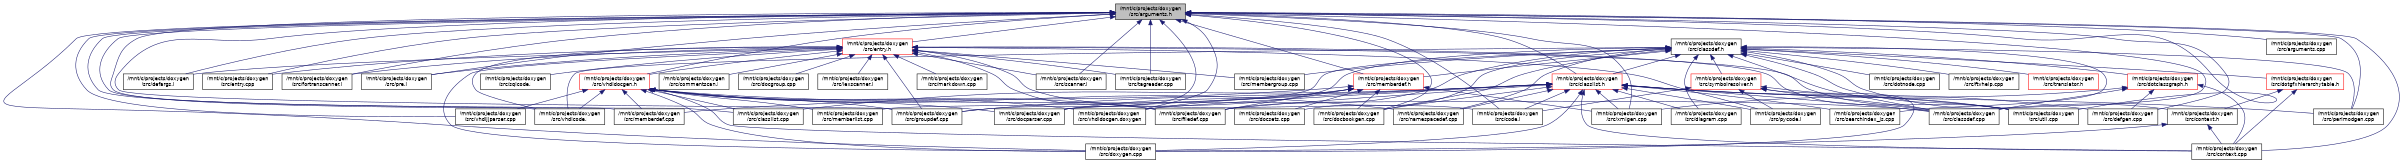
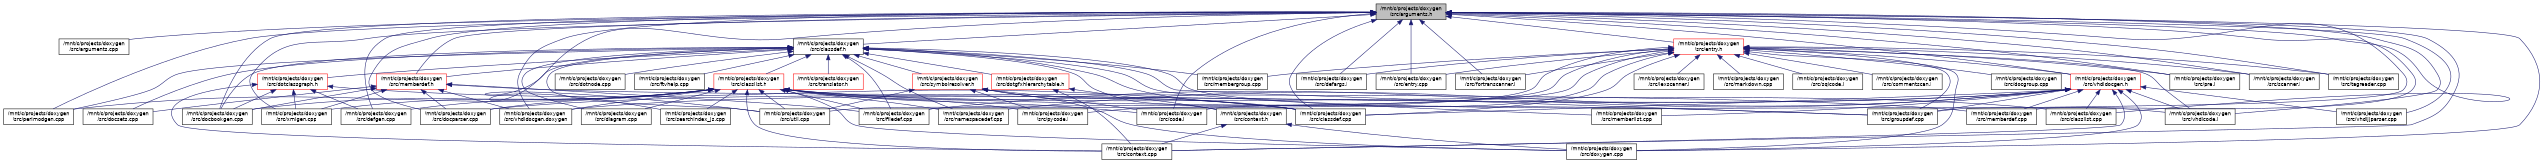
  digraph {
    node [color=black fillcolor=white fontname=Helvetica fontsize=10 shape=record style=filled]
    edge [color=midnightblue dir=back fontname=Helvetica fontsize=10 labelfontname=Helvetica labelfontsize=10 style=solid]
    n1 [fillcolor=grey75 fontcolor=black height=0.2 label="/mnt/c/projects/doxygen\l/src/arguments.h" width=0.4]
    n2 [height=0.2 label="/mnt/c/projects/doxygen\l/src/arguments.cpp" width=0.4]
    n3 [height=0.2 label="/mnt/c/projects/doxygen\l/src/classdef.cpp" width=0.4]
    n4 [height=0.2 label="/mnt/c/projects/doxygen\l/src/classdef.h" width=0.4]
    n5 [height=0.2 label="/mnt/c/projects/doxygen\l/src/classlist.cpp" width=0.4]
    n6 [height=0.2 label="/mnt/c/projects/doxygen\l/src/code.l" width=0.4]
    n7 [height=0.2 label="/mnt/c/projects/doxygen\l/src/context.cpp" width=0.4]
    n8 [height=0.2 label="/mnt/c/projects/doxygen\l/src/defgen.cpp" width=0.4]
    n9 [height=0.2 label="/mnt/c/projects/doxygen\l/src/docbookgen.cpp" width=0.4]
    n10 [height=0.2 label="/mnt/c/projects/doxygen\l/src/docparser.cpp" width=0.4]
    n11 [height=0.2 label="/mnt/c/projects/doxygen\l/src/doxygen.cpp" width=0.4]
    n12 [height=0.2 label="/mnt/c/projects/doxygen\l/src/groupdef.cpp" width=0.4]
    n13 [height=0.2 label="/mnt/c/projects/doxygen\l/src/perlmodgen.cpp" width=0.4]
    n14 [height=0.2 label="/mnt/c/projects/doxygen\l/src/util.cpp" width=0.4]
    n15 [height=0.2 label="/mnt/c/projects/doxygen\l/src/vhdldocgen.doxygen" width=0.4]
    n16 [height=0.2 label="/mnt/c/projects/doxygen\l/src/xmlgen.cpp" width=0.4]
    n17 [color=red height=0.2 label="/mnt/c/projects/doxygen\l/src/memberdef.h" width=0.4]
    n18 [height=0.2 label="/mnt/c/projects/doxygen\l/src/memberdef.cpp" width=0.4]
    n19 [height=0.2 label="/mnt/c/projects/doxygen\l/src/vhdlcode.l" width=0.4]
    n20 [height=0.2 label="/mnt/c/projects/doxygen\l/src/defargs.l" width=0.4]
    n21 [height=0.2 label="/mnt/c/projects/doxygen\l/src/entry.cpp" width=0.4]
    n22 [color=red height=0.2 label="/mnt/c/projects/doxygen\l/src/entry.h" width=0.4]
    n23 [height=0.2 label="/mnt/c/projects/doxygen\l/src/fortranscanner.l" width=0.4]
    n24 [height=0.2 label="/mnt/c/projects/doxygen\l/src/pre.l" width=0.4]
    n25 [height=0.2 label="/mnt/c/projects/doxygen\l/src/scanner.l" width=0.4]
    n26 [height=0.2 label="/mnt/c/projects/doxygen\l/src/tagreader.cpp" width=0.4]
    n27 [color=red height=0.2 label="/mnt/c/projects/doxygen\l/src/vhdldocgen.h" width=0.4]
    n28 [height=0.2 label="/mnt/c/projects/doxygen\l/src/vhdljjparser.cpp" width=0.4]
    n29 [color=red height=0.2 label="/mnt/c/projects/doxygen\l/src/classlist.h" width=0.4]
    n30 [height=0.2 label="/mnt/c/projects/doxygen\l/src/diagram.cpp" width=0.4]
    n31 [height=0.2 label="/mnt/c/projects/doxygen\l/src/filedef.cpp" width=0.4]
    n32 [height=0.2 label="/mnt/c/projects/doxygen\l/src/namespacedef.cpp" width=0.4]
    n33 [height=0.2 label="/mnt/c/projects/doxygen\l/src/searchindex_js.cpp" width=0.4]
    n34 [height=0.2 label="/mnt/c/projects/doxygen\l/src/context.h" width=0.4]
    n35 [height=0.2 label="/mnt/c/projects/doxygen\l/src/docsets.cpp" width=0.4]
    n36 [color=red height=0.2 label="/mnt/c/projects/doxygen\l/src/dotclassgraph.h" width=0.4]
    n37 [color=red height=0.2 label="/mnt/c/projects/doxygen\l/src/dotgfxhierarchytable.h" width=0.4]
    n38 [height=0.2 label="/mnt/c/projects/doxygen\l/src/dotnode.cpp" width=0.4]
    n39 [height=0.2 label="/mnt/c/projects/doxygen\l/src/ftvhelp.cpp" width=0.4]
    n40 [height=0.2 label="/mnt/c/projects/doxygen\l/src/membergroup.cpp" width=0.4]
    n41 [height=0.2 label="/mnt/c/projects/doxygen\l/src/memberlist.cpp" width=0.4]
    n42 [color=red height=0.2 label="/mnt/c/projects/doxygen\l/src/symbolresolver.h" width=0.4]
    n43 [color=red height=0.2 label="/mnt/c/projects/doxygen\l/src/translator.h" width=0.4]
    n44 [height=0.2 label="/mnt/c/projects/doxygen\l/src/pycode.l" width=0.4]
    n45 [height=0.2 label="/mnt/c/projects/doxygen\l/src/commentscan.l" width=0.4]
    n46 [height=0.2 label="/mnt/c/projects/doxygen\l/src/docgroup.cpp" width=0.4]
    n47 [height=0.2 label="/mnt/c/projects/doxygen\l/src/lexscanner.l" width=0.4]
    n48 [height=0.2 label="/mnt/c/projects/doxygen\l/src/markdown.cpp" width=0.4]
    n49 [height=0.2 label="/mnt/c/projects/doxygen\l/src/sqlcode.l" width=0.4]
    n1 -> n2
    n1 -> n3
-   n1 -> n29
+   n1 -> n4
    n1 -> n5
    n1 -> n6
    n1 -> n7
    n1 -> n8
    n1 -> n9
    n1 -> n10
    n1 -> n11
    n1 -> n12
    n1 -> n13
    n1 -> n14
    n1 -> n15
    n1 -> n16
    n1 -> n17
    n1 -> n18
    n1 -> n19
    n1 -> n20
    n1 -> n21
    n1 -> n22
    n1 -> n23
    n1 -> n24
    n1 -> n25
    n1 -> n26
    n1 -> n27
    n1 -> n28
    n4 -> n3
    n4 -> n9
    n4 -> n12
    n4 -> n13
    n4 -> n14
    n4 -> n17
    n4 -> n19
    n4 -> n29
    n4 -> n30
    n4 -> n31
    n4 -> n32
    n4 -> n33
    n4 -> n34
    n4 -> n35
    n4 -> n36
    n4 -> n37
    n4 -> n38
    n4 -> n39
    n4 -> n40
    n4 -> n41
    n4 -> n42
    n4 -> n43
    n17 -> n9
    n17 -> n10
    n17 -> n15
    n17 -> n16
    n17 -> n18
    n17 -> n31
    n17 -> n35
    n22 -> n3
    n22 -> n6
    n22 -> n11
    n22 -> n12
    n22 -> n14
    n22 -> n19
    n22 -> n20
    n22 -> n21
    n22 -> n23
    n22 -> n24
    n22 -> n25
    n22 -> n26
    n22 -> n27
    n22 -> n31
    n22 -> n40
    n22 -> n44
    n22 -> n45
    n22 -> n46
    n22 -> n47
    n22 -> n48
    n22 -> n49
    n27 -> n3
    n27 -> n5
    n27 -> n7
    n27 -> n10
    n27 -> n11
    n27 -> n12
    n27 -> n15
    n27 -> n18
    n27 -> n19
    n27 -> n28
    n27 -> n31
    n27 -> n32
    n27 -> n41
    n29 -> n3
    n29 -> n5
    n29 -> n6
    n29 -> n7
    n29 -> n8
    n29 -> n9
    n29 -> n10
    n29 -> n11
    n29 -> n12
    n29 -> n13
    n29 -> n14
    n29 -> n15
    n29 -> n16
    n29 -> n30
    n29 -> n31
    n29 -> n32
    n29 -> n33
    n29 -> n44
    n34 -> n7
    n34 -> n11
    n36 -> n3
    n36 -> n7
    n36 -> n8
+   n36 -> n9
    n36 -> n16
    n37 -> n7
    n37 -> n34
    n42 -> n3
    n42 -> n6
    n42 -> n11
    n42 -> n14
    n42 -> n44
  }
